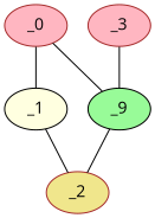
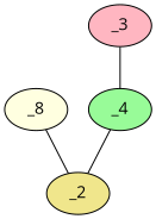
  graph {
    fontname="Open Sans"
    node [color=black fillcolor=lightpink fontname="Open Sans" style=filled]
    edge [fontname="Open Sans"]
-   _0 [color=brown x=1.22405 y=1.67649]
-   _1 [fillcolor=lightyellow x=2.26903 y=3.04315]
-   _4 [fillcolor=palegreen x=0.448242 y=2.76559 label=_9]
-   _2 [color=brown fillcolor=khaki x=2.63666 y=0.00654206]
-   _3 [color=brown x=0.52 y=0.49]
-   _0 -- _1
-   _0 -- _4
+   _1 [fillcolor=lightyellow x=2.26903 y=3.04315 label=_8]
+   _4 [fillcolor=palegreen x=0.448242 y=2.76559]
+   _2 [fillcolor=khaki x=2.63666 y=0.00654206]
+   _3 [x=0.52 y=0.49]
    _1 -- _2
    _4 -- _2
    _3 -- _4
  }
